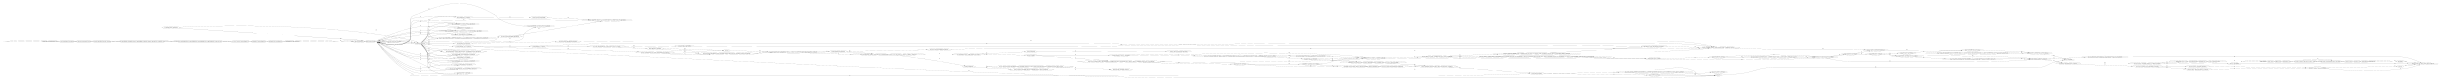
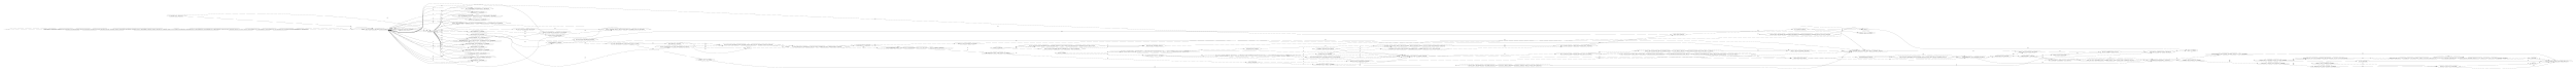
  digraph {
    fontname="Roboto Condensed"
    rankdir=LR
    node [fontname="Roboto Condensed"]
    edge [fontname="Roboto Condensed"]
    n1 [label="'push ebp', 'push ebx', 'push edi', 'push esi', 'sub esp, 0xcc', 'mov edi, dword [esp+0xe4]', 'mov ebp, dword [esp+0xe0]', 'sub esp, 0xc', 'push dword [edi]', 'call 0x8054320', 'add esp, 0x8', 'push 0x805dc5c', 'push 0x6', 'call 0x8049c90', 'add esp, 0x8', 'push 0x805d763', 'push 0x805d88b', 'call 0x8049d90', 'add esp, 0x4', 'push 0x805d88b', 'call 0x8049940', 'add esp, 0x4', 'push 0x8051100', 'call 0x805c870', 'add esp, 0x10', 'lea ecx, [esp+0x20]', 'call 0x804aab0', 'mov dword [0x80622d0], 0x0', 'mov dword [0x80622d4], 0x0', 'mov byte [0x80622d8], 0x0', 'mov byte [0x80622d9], 0x0', 'sub esp, 0xc', 'push 0x0', 'call 0x8049e20', 'add esp, 0x10', 'xor esi, esi', 'xor ebx, ebx', 'mov dword [esp+0xc], 0x0', 'mov dword [esp+0x4], 0x0', 'mov dword [esp+0x18], 0x0', 'mov dword [esp+0x8], 0x0', 'mov dword [esp+0x10], 0x0', 'mov dword [esp+0x1c], 0x0', 'nop dword [eax], eax', "]
    n2 [label="'sub esp, 0xc', 'push 0x0', 'push 0x805cc0c', 'push 0x805d7c0', 'push edi', 'push ebp', 'call 0x80528a0', 'add esp, 0x20', 'lea ecx, [eax+0x1]', 'cmp ecx, 0x82', 'ja 0x804a91d', "]
    n3 [label="'cmp eax, 0xffffff7d', 'je 0x804a93c', "]
    n4 [label="'jmp dword [ecx*4+0x805ca00]', "]
    n5 [label="'sub esp, 0x8', 'push 0x0', 'push 0x805d895', 'push dword [0x8062234]', 'push 0x805d887', 'push 0x805d75b', 'push dword [0x80622c4]', 'call 0x8058200', 'add esp, 0x14', 'push 0x0', 'call 0x8049a90', "]
    n6 [label="'test eax, 0xffffff7e', 'jne 0x804aaa1',"]
    n7 [label="'sub esp, 0xc', "]
    n8 [label="'mov byte [0x80622da], 0x1', 'jmp 0x804a430', "]
    n9 [label="'mov byte [0x80622d8], 0x1', 'sub esp, 0x8', 'push 0x0', 'push 0x11', 'call 0x80498b0', 'add esp, 0x10', 'jmp 0x804a430', "]
    n10 [label="'mov eax, dword [0x806488c]', 'mov dword [esp+0x1c], eax', 'jmp 0x804a430', "]
    n11 [label="'mov byte [0x80622d9], 0x1', 'jmp 0x804a430', "]
    n12 [label="'sub esp, 0x4', 'push 0x5', 'push 0x805d7fb', 'jmp 0x804a4ba', "]
    n13 [label="'cmp dword [0x806488c], 0x0', 'je 0x804a430', "]
    n14 [label="'cmp dword [esp+0x4], 0x0', 'jne 0x804a96e', "]
    n15 [label="'mov eax, dword [0x806488c]', 'test eax, eax', 'cmovne ebx, eax', 'mov al, 0x1', 'mov dword [esp+0x8], eax', 'jmp 0x804a430', "]
    n16 [label="'mov al, 0x1', 'mov dword [esp+0xc], eax', 'jmp 0x804a430', "]
    n17 [label="'mov eax, dword [0x806488c]', 'mov dword [0x80622d0], eax', 'jmp 0x804a430', "]
    n18 [label="'mov eax, dword [0x806488c]', 'mov dword [0x80622d4], eax', 'jmp 0x804a430', "]
    n19 [label="'mov al, 0x1', 'mov dword [esp+0x18], eax', 'jmp 0x804a430', "]
    n20 [label="'mov al, 0x1', 'mov dword [esp+0x8], eax', 'mov esi, dword [0x806488c]', 'jmp 0x804a430', "]
    n21 [label="'mov byte [esp+0x54], 0x1', 'jmp 0x804a430', "]
    n22 [label="'sub esp, 0xc', 'push dword [0x806488c]', 'call 0x8058760', 'add esp, 0x10', 'mov dword [0x8062220], eax', 'mov al, 0x1', 'mov dword [esp+0x10], eax', 'jmp 0x804a430', "]
    n23 [label="'mov al, byte [0x80622d9]', 'test al, al', 'je 0x804a5c5', "]
    n24 [label="'sub esp, 0xc', 'push 0x0', 'call 0x804a000', "]
    n25 [label="'push 0x1', 'call 0x804a000', "]
    n26 [label="'mov byte [esp+0x3f], 0x1', 'jmp 0x804a430', "]
    n27 [label="'push 0x0', 'call 0x80498f0', 'add esp, 0xc', 'push eax', 'push 0x0', 'push 0x0', 'call 0x8049a20', 'add esp, 0x10', 'jmp 0x804a430', "]
    n28 [label="'sub esp, 0x4', 'push 0x5', 'push 0x805d844', "]
    n29 [label="'sub esp, 0x4', 'push 0x5', 'push 0x805d7d5', 'jmp 0x804aa26', "]
    n30 [label="'mov eax, dword [0x806488c]', 'mov dword [esp+0x4], eax', 'jmp 0x804a430', "]
    n31 [label="'mov edi, ebx', 'cmp dword [esp+0x4], 0x0', 'setne bl', 'cmp byte [esp+0x8], 0x0', 'jne 0x804a5a5', "]
    n32 [label="'cmp byte [0x80622d8], 0x1', 'je 0x804aa10', "]
    n33 [label="'push 0x0', 'call 0x80498f0', 'add esp, 0xc', 'push eax', 'push 0x0', 'push 0x1', 'call 0x8049a20', 'add esp, 0x4', "]
    n34 [label="'sub esp, 0x4', 'push 0x5', 'push 0x805d91b', 'push 0x0', 'call 0x80498f0', 'add esp, 0x8', 'push edi', 'push eax', 'call 0x8050f10', 'add esp, 0x10', 'jmp 0x804a5d8', "]
    n35 [label="'xor eax, eax', "]
    n36 [label="'sub esp, 0x4', 'push 0x5', 'push 0x805d8a5', 'jmp 0x804aa26', "]
    n37 [label="'mov edi, ebx', 'cmp dword [esp+0x4], 0x0', 'setne bl', 'and al, bl', 'cmp al, 0x1', 'je 0x804aa1c', "]
    n38 [label="'sub esp, 0x4', 'push 0x5', 'push 0x805da5d', 'jmp 0x804aa53', "]
    n39 [label="'mov edi, dword [esp+0xe4]', 'mov dword [esp+0x20], eax', 'sub esp, 0xc', 'push esi', 'call 0x80507d0', 'add esp, 0x10', 'cmp byte [esp+0x4b], 0x0', 'je 0x804a601', "]
    n40 [label="'sub esp, 0x4', 'push 0x5', 'push 0x805d8e2', "]
    n41 [label="'cmp byte [esp+0x8], 0x0', 'je 0x804a5d6', "]
    n42 [label="'push 0x0', 'call 0x80498f0', 'add esp, 0xc', 'push eax', "]
    n43 [label="'mov eax, dword [0x806223c]', 'sub ebp, eax', 'lea edi, [edi+eax*4]', 'mov al, byte [0x80622d9]', 'mov ecx, ebx', 'or cl, al', 'not cl', 'movzx ecx, cl', 'and ecx, 0x1', 'cmp ebp, ecx', 'jle 0x804a97d', "]
    n44 [label="'cmp dword [esp+0x44], 0x0', 'jne 0x804a99f', "]
    n45 [label="'push 0x0', 'push 0x0', 'call 0x8049a20', 'add esp, 0x4', 'jmp 0x804aaa4', "]
    n46 [label="'test ebp, ebp', 'jg 0x804aa6c', "]
    n47 [label="'mov dword [esp+0x14], 0xffffff9c', 'cmp byte [esp+0x18], 0x0', 'je 0x804a7e7', "]
    n48 [label="'sub esp, 0x4', 'push 0x5', 'push 0x805d927', 'jmp 0x804aa26', "]
    n49 [label="'mov esi, edi', 'sub esp, 0x4', 'push 0x5', 'push 0x805d966', 'push 0x0', 'call 0x80498f0', 'add esp, 0x10', 'mov edi, eax', 'sub esp, 0x8', 'push dword [esi]', 'push 0x4', 'call 0x80557f0', 'add esp, 0x10', 'push eax', 'push edi', "]
    n50 [label="'sub esp, 0x4', 'push 0x5', 'push 0x805d951', 'push 0x0', 'call 0x80498f0', 'add esp, 0xc', 'push eax', 'jmp 0x804aa95', "]
    n51 [label="'test bl, bl', 'je 0x804a855', "]
    n52 [label="'test bl, bl', 'jne 0x804a9ab', "]
    n53 [label="'push 0x0', 'push 0x0', 'call 0x8049a20', 'add esp, 0x10', "]
    n54 [label="'mov dword [esp+0x4], 0x0', 'test al, 0x1', 'jne 0x804a650', "]
    n55 [label="'sub esp, 0x8', 'lea eax, [esp+0x70]', 'push eax', 'push dword [esp+0x10]', 'call 0x8056ee0', 'add esp, 0x10', 'mov dword [esp+0x14], eax', 'sub esp, 0xc', 'push eax', 'call 0x8056ed0', 'add esp, 0x10', 'test al, al', 'jne 0x804a650', "]
    n56 [label="'sub esp, 0x4', 'push 0x5', 'push 0x805d990', 'jmp 0x804aa26', "]
+   n57 [label="'mov dword [esp+0x4], 0x0', 'cmp ebp, 0x3', 'jge 0x804a9b7', "]
    n58 [label="'mov ebx, dword [esp+0x1c]', 'test ebx, ebx', 'lea esi, [esp+0x20]', 'je 0x804a6bb', "]
    n59 [label="'mov esi, edi', 'mov ebx, dword [edi+ebp*4-0x4]', 'sub esp, 0x8', 'lea eax, [esp+0x70]', 'push eax', 'push ebx', 'call 0x8056ee0', 'add esp, 0x10', 'mov edi, eax', 'sub esp, 0xc', 'push eax', 'call 0x8056ed0', 'add esp, 0x10', 'test al, al', 'je 0x804a8dd', "]
    n60 [label="'cmp byte [esp+0xc], 0x0', 'je 0x804a82c', "]
    n61 [label="'sub esp, 0x4', 'push 0x5', 'push 0x805d9d6', 'push 0x0', 'call 0x80498f0', 'add esp, 0x10', 'mov ecx, edi', 'mov edi, eax', 'sub esp, 0x8', 'push dword [ecx+0x8]', 'push 0x4', 'call 0x80557f0', 'add esp, 0x10', 'push eax', 'push edi', 'jmp 0x804aa5e', "]
    n62 [label="'cmp byte [esp+0x10], 0x0', 'je 0x804a6ec', "]
    n63 [label="'mov esi, edi', 'sub esp, 0xc', 'push ebx', 'call 0x8053d40', 'add esp, 0x10', 'test eax, eax', 'je 0x804a9e3', "]
    n64 [label="'cmp ebp, 0x3', 'mov edi, esi', 'jl 0x804a650', "]
    n65 [label="'dec ebp', 'mov dword [esp+0x14], edi', 'mov dword [esp+0x4], ebx', 'mov edi, esi', 'jmp 0x804a650', "]
    n66 [label="'call 0x8049bc0', 'mov edi, dword [eax]', 'sub esp, 0x4', 'push 0x5', 'push 0x805d9e7', 'push 0x0', 'call 0x80498f0', 'add esp, 0x10', 'mov esi, eax', 'sub esp, 0x8', 'push dword [esp+0xc]', 'jmp 0x804a909', "]
    n67 [label="'call 0x8049bc0', 'cmp dword [eax], 0x2', 'je 0x804a650', "]
    n68 [label="'cmp byte [0x80622da], 0x1', 'mov ebx, dword [esp+0xc]', 'jne 0x804a741', "]
    n69 [label="'cmp byte [0x80622d8], 0x0', 'jne 0x804a6ec', "]
    n70 [label="'sub esp, 0x4', 'push 0x5', 'push 0x805da05', 'push 0x0', 'call 0x80498f0', 'add esp, 0x10', 'mov esi, eax', 'sub esp, 0xc', 'push ebx', 'call 0x8055ac0', 'add esp, 0x10', 'push eax', 'push esi', 'push 0x0', 'push 0x1', 'call 0x8049a20', "]
    n71 [label="'mov edi, eax', 'sub esp, 0xc', 'push 0x0', 'push eax', 'push 0x0', 'push 0x0', 'push 0x0', 'call 0x8054080', 'add esp, 0x20', 'mov dword [0x8062224], eax', 'sub esp, 0xc', 'push 0x8062228', 'push edi', 'push 0x0', 'push 0x1', 'push 0x0', 'call 0x8054080', 'add esp, 0x20', 'mov dword [0x806222c], eax', 'sub esp, 0xc', 'push edi', 'call 0x8051be0', 'add esp, 0x10', 'mov edi, esi', 'lea esi, [esp+0x20]', "]
    n72 [label="'call 0x8049bc0', 'mov edi, dword [eax]', 'sub esp, 0x4', 'push 0x5', 'push 0x805d9fb', 'push 0x0', 'call 0x80498f0', 'add esp, 0x10', 'mov esi, eax', 'sub esp, 0x8', 'push ebx', "]
    n73 [label="'push 0x4', 'call 0x80557f0', 'add esp, 0x10', 'push eax', 'push esi', 'push edi', 'push 0x1', 'call 0x8049a20', "]
    n74 [label="'call 0x804ab50', 'cmp byte [0x80622d9], 0x1', 'jne 0x804a766', "]
    n75 [label="'cmp byte [esp+0x3f], 0x0', 'jne 0x804aa3d', "]
    n76 [label="'sub esp, 0x4', 'push 0x5', 'push 0x805da15', 'push 0x0', 'call 0x80498f0', 'add esp, 0xc', 'push eax', 'push 0x0', 'push 0x0', 'call 0x8049a20', 'add esp, 0x10', "]
    n77 [label="'call 0x80500e0', 'cmp dword [esp+0x4], 0x0', 'je 0x804a89e', "]
    n78 [label="'push esi', 'push 0x804ac70', 'push edi', 'push ebp', 'call 0x8056ac0', 'add esp, 0x10', 'mov edi, eax', 'jmp 0x804a8d0', "]
    n79 [label="'cmp byte [0x80622d8], 0x1', 'je 0x804aa49', "]
    n80 [label="'test bl, bl', 'mov ecx, dword [edi]', 'mov edx, dword [edi+0x4]', 'je 0x804a8b6', "]
    n81 [label="'sub esp, 0xc', 'push esi', 'call 0x804b9e0', 'add esp, 0x10', 'test ebp, ebp', 'jle 0x804a8b2', "]
    n82 [label="'mov eax, edi', 'add esp, 0xcc', 'pop esi', 'pop edi', 'pop ebx', 'pop ebp', 'retn', "]
    n83 [label="'sub esp, 0x4', 'push 0x5', 'push 0x805daa5', "]
    n84 [label="'mov ecx, dword [0x8062224]', 'call 0x804ab40', 'test al, al', 'je 0x804a741', "]
    n85 [label="'sub esp, 0x4', 'push esi', 'push edx', 'push 0xffffff9c', 'call 0x804ad60', "]
    n86 [label="'sub esp, 0xc', 'push esi', 'call 0x804ad20', 'jmp 0x804a8c2', "]
    n87 [label="'xor edi, edi', 'jmp 0x804a8d0', "]
    n88 [label="'mov dword [esp+0xc], ebx', 'xor ebx, ebx', 'mov dword [esp+0x8], ebp', 'mov dword [esp+0x10], edi', 'xor edi, edi', 'mov esi, dword [esp+0x4]', 'nop', "]
    n89 [label="'sub esp, 0x4', 'push 0x5', 'push 0x805dadf', 'push 0x0', 'call 0x80498f0', 'add esp, 0xc', 'push eax', 'push 0x0', 'push 0x0', 'call 0x8049a20', 'add esp, 0x10', "]
    n90 [label="'add esp, 0x10', 'xor edi, edi', 'test al, al', 'jne 0x804a8d0', "]
    n91 [label="'cmp byte [esp+0xc], 0x0', 'setne al', 'mov ecx, dword [esp+0x10]', 'mov ecx, dword [ecx+ebx*4]', 'test ebx, ebx', 'sete dl', 'and dl, al', 'sub esp, 0x4', 'movzx eax, dl', 'mov edx, esi', 'lea ebp, [esp+0x18]', 'push ebp', 'push eax', 'lea eax, [esp+0x2c]', 'push eax', 'call 0x804aea0', 'add esp, 0x10', 'test al, al', 'mov eax, 0x1', 'cmove edi, eax', 'inc ebx', 'cmp dword [esp+0x8], ebx', 'jne 0x804a7a0', "]
    n92 [label="'mov edi, 0x1', "]
    n93 [label="'jmp 0x804a8d0', "]
    n1 -> n2 [label=CFG]
    n2 -> n3 [label=CFG]
    n2 -> n4 [label=CFG]
    n3 -> n5 [label=CFG]
    n3 -> n6 [label=CFG]
    n4 -> n2 [label=CFG]
    n4 -> n7 [label=CFG]
    n4 -> n8 [label=CFG]
    n4 -> n9 [label=CFG]
    n4 -> n10 [label=CFG]
    n4 -> n11 [label=CFG]
    n4 -> n12 [label=CFG]
    n4 -> n13 [label=CFG]
    n4 -> n14 [label=CFG]
    n4 -> n15 [label=CFG]
    n4 -> n16 [label=CFG]
    n4 -> n17 [label=CFG]
    n4 -> n18 [label=CFG]
    n4 -> n19 [label=CFG]
    n4 -> n20 [label=CFG]
    n4 -> n21 [label=CFG]
    n4 -> n22 [label=CFG]
    n4 -> n23 [label=CFG]
    n6 -> n7 [label=CFG]
    n6 -> n24 [label=CFG]
    n7 -> n25 [label=CFG]
    n8 -> n2 [label=CFG]
    n9 -> n2 [label=CFG]
    n10 -> n2 [label=CFG]
    n11 -> n2 [label=CFG]
    n12 -> n27 [label=CFG]
    n13 -> n2 [label=CFG]
    n13 -> n28 [label=CFG]
    n14 -> n29 [label=CFG]
    n14 -> n30 [label=CFG]
    n15 -> n2 [label=CFG]
    n16 -> n2 [label=CFG]
    n17 -> n2 [label=CFG]
    n18 -> n2 [label=CFG]
    n19 -> n2 [label=CFG]
    n20 -> n2 [label=CFG]
    n21 -> n2 [label=CFG]
    n22 -> n2 [label=CFG]
    n23 -> n31 [label=CFG]
    n23 -> n32 [label=CFG]
    n26 -> n2 [label=CFG]
    n26 -> n4 [label=CFG]
    n27 -> n2 [label=CFG]
    n28 -> n27 [label=CFG]
    n29 -> n33 [label=CFG]
    n30 -> n2 [label=CFG]
    n31 -> n34 [label=CFG]
    n31 -> n35 [label=CFG]
    n32 -> n36 [label=CFG]
    n32 -> n37 [label=CFG]
    n33 -> n38 [label=CFG]
    n34 -> n39 [label=CFG]
    n35 -> n39 [label=CFG]
    n36 -> n33 [label=CFG]
    n37 -> n40 [label=CFG]
    n37 -> n41 [label=CFG]
    n38 -> n42 [label=CFG]
    n39 -> n43 [label=CFG]
    n39 -> n44 [label=CFG]
    n40 -> n33 [label=CFG]
    n41 -> n34 [label=CFG]
    n41 -> n35 [label=CFG]
    n42 -> n45 [label=CFG]
    n43 -> n46 [label=CFG]
    n43 -> n47 [label=CFG]
    n44 -> n43 [label=CFG]
    n44 -> n48 [label=CFG]
    n45 -> n25 [label=CFG]
    n46 -> n49 [label=CFG]
    n46 -> n50 [label=CFG]
    n47 -> n51 [label=CFG]
    n47 -> n52 [label=CFG]
    n48 -> n33 [label=CFG]
    n49 -> n53 [label=CFG]
    n50 -> n53 [label=CFG]
    n51 -> n54 [label=CFG]
    n51 -> n55 [label=CFG]
    n52 -> n56 [label=CFG]
+   n52 -> n57 [label=CFG]
    n53 -> n7 [label=CFG]
    n54 -> n58 [label=CFG]
    n54 -> n59 [label=CFG]
    n55 -> n58 [label=CFG]
    n55 -> n60 [label=CFG]
    n56 -> n33 [label=CFG]
+   n57 -> n58 [label=CFG]
+   n57 -> n61 [label=CFG]
    n58 -> n62 [label=CFG]
    n58 -> n63 [label=CFG]
    n59 -> n64 [label=CFG]
    n59 -> n65 [label=CFG]
    n60 -> n66 [label=CFG]
    n60 -> n67 [label=CFG]
    n61 -> n45 [label=CFG]
    n62 -> n68 [label=CFG]
    n62 -> n69 [label=CFG]
    n63 -> n70 [label=CFG]
    n63 -> n71 [label=CFG]
    n64 -> n58 [label=CFG]
    n64 -> n72 [label=CFG]
    n65 -> n58 [label=CFG]
    n66 -> n73 [label=CFG]
    n67 -> n58 [label=CFG]
    n67 -> n66 [label=CFG]
    n68 -> n74 [label=CFG]
    n68 -> n75 [label=CFG]
    n69 -> n68 [label=CFG]
    n69 -> n76 [label=CFG]
    n70 -> n36 [label=CFG]
    n71 -> n62 [label=CFG]
    n72 -> n73 [label=CFG]
    n73 -> n3 [label=CFG]
    n74 -> n77 [label=CFG]
    n74 -> n78 [label=CFG]
    n75 -> n38 [label=CFG]
    n75 -> n79 [label=CFG]
    n76 -> n68 [label=CFG]
    n77 -> n80 [label=CFG]
    n77 -> n81 [label=CFG]
    n78 -> n82 [label=CFG]
    n79 -> n83 [label=CFG]
    n79 -> n84 [label=CFG]
    n80 -> n85 [label=CFG]
    n80 -> n86 [label=CFG]
    n81 -> n87 [label=CFG]
    n81 -> n88 [label=CFG]
    n83 -> n42 [label=CFG]
    n84 -> n74 [label=CFG]
    n84 -> n89 [label=CFG]
    n85 -> n90 [label=CFG]
    n86 -> n90 [label=CFG]
    n87 -> n82 [label=CFG]
    n88 -> n91 [label=CFG]
    n89 -> n74 [label=CFG]
    n90 -> n82 [label=CFG]
    n90 -> n92 [label=CFG]
    n91 -> n91 [label=CFG]
    n91 -> n93 [label=CFG]
    n92 -> n82 [label=CFG]
    n93 -> n82 [label=CFG]
  }
